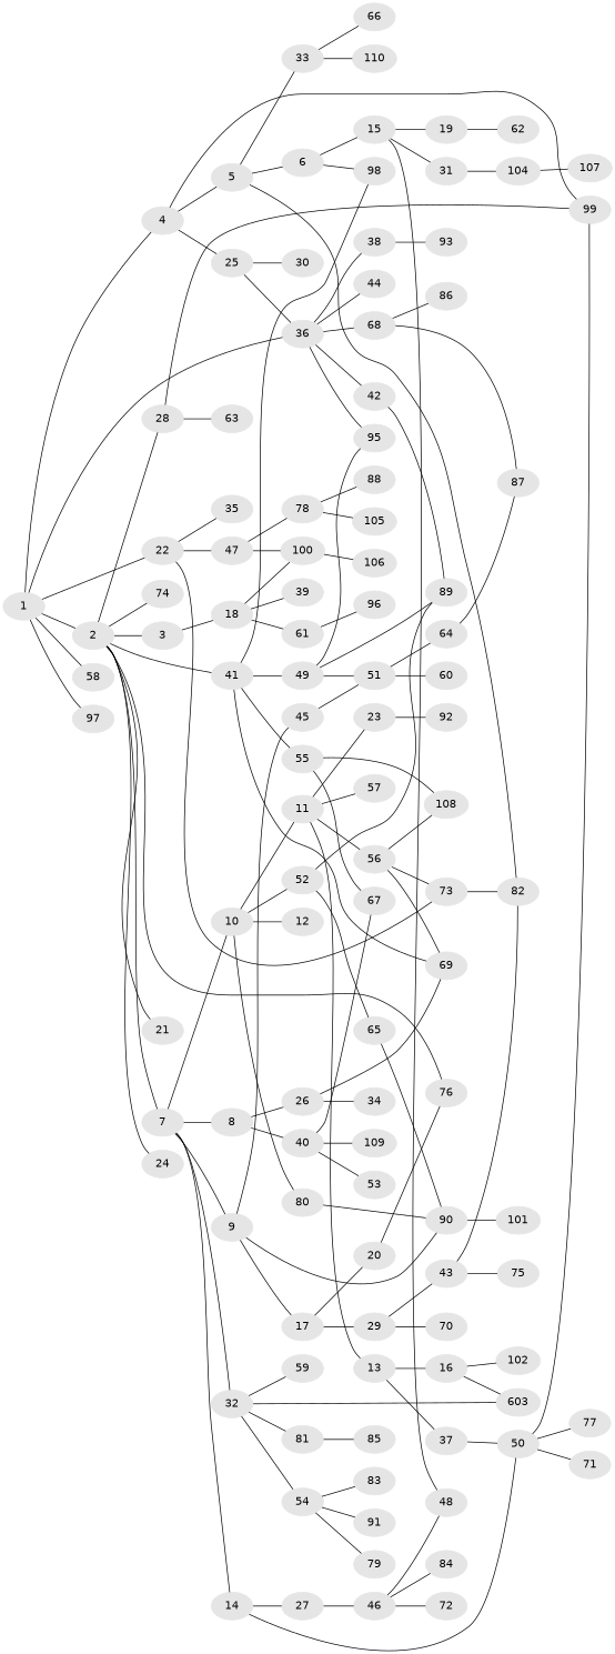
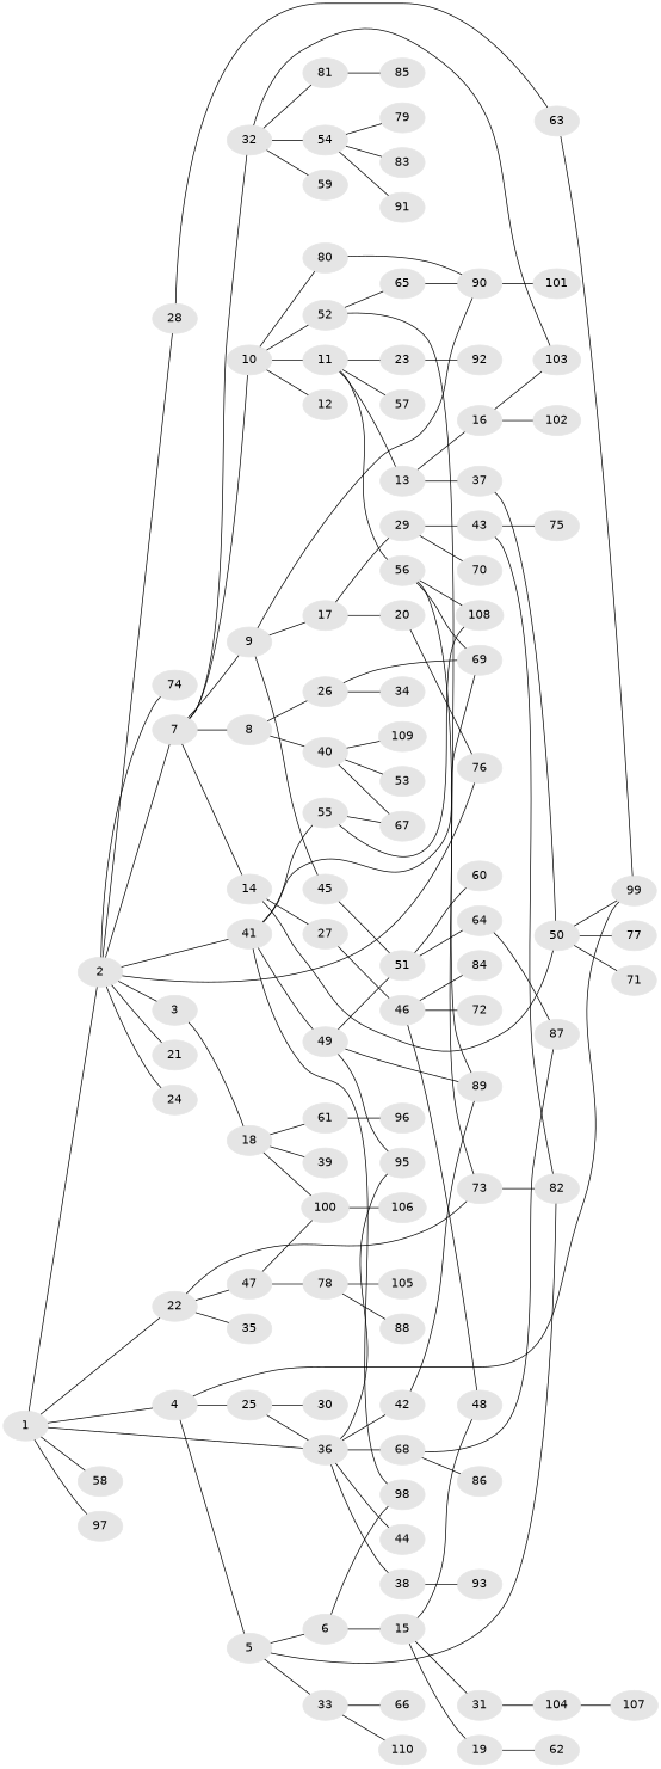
  graph {
    fontname="DejaVu Sans"
    rankdir=LR
    node [color=gray90 fontname="DejaVu Sans" style=filled]
    edge [fontname="DejaVu Sans"]
    1
    2
    4
    22
    36
    58
    97
    3
    7
    21
    24
    28
    41
    74
    76
    5
    25
    99
    35
    47
    73
    38
    42
    44
    68
    95
    18
    8
    9
    10
    14
    32
    63
    98
    69
    49
    55
    39
    61
    100
    6
    33
    82
    30
    15
    66
    110
    19
    31
    48
    26
    40
    17
    45
    90
    11
    12
    52
    80
    27
    50
-   103 [label=603]
+   103
    54
    59
    81
    34
    53
    67
    109
    20
    29
    51
    101
    13
    23
    56
    57
    89
    65
    16
    37
    92
    108
    102
    46
    71
    77
    62
    104
    43
    70
    96
    106
    78
    72
    84
    75
    107
    79
    83
    91
    85
    93
    87
    86
    60
    64
    88
    105
    1 -- 2
    1 -- 4
    1 -- 22
    1 -- 36
    1 -- 58
    1 -- 97
    2 -- 3
    2 -- 7
    2 -- 21
    2 -- 24
    2 -- 28
    2 -- 41
    2 -- 74
    2 -- 76
    4 -- 5
    4 -- 25
    4 -- 99
    22 -- 35
    22 -- 47
    22 -- 73
    36 -- 38
    36 -- 42
    36 -- 44
    36 -- 68
    36 -- 95
    3 -- 18
    7 -- 8
    7 -- 9
    7 -- 10
    7 -- 14
    7 -- 32
-   28 -- 99
+   63 -- 99
    28 -- 63
    41 -- 98
    41 -- 69
    41 -- 49
    41 -- 55
    5 -- 6
    5 -- 33
    5 -- 82
    25 -- 36
    25 -- 30
    47 -- 100
    47 -- 78
    73 -- 82
    38 -- 93
    42 -- 89
    68 -- 87
    68 -- 86
    18 -- 39
    18 -- 61
    18 -- 100
    8 -- 26
    8 -- 40
    9 -- 17
    9 -- 45
    9 -- 90
    10 -- 11
    10 -- 12
    10 -- 52
    10 -- 80
    14 -- 27
    14 -- 50
    32 -- 103
    32 -- 54
    32 -- 59
    32 -- 81
    49 -- 95
    49 -- 51
    49 -- 89
    55 -- 67
    55 -- 108
    61 -- 96
    100 -- 106
    6 -- 98
    6 -- 15
    33 -- 66
    33 -- 110
    15 -- 19
    15 -- 31
    15 -- 48
    19 -- 62
    31 -- 104
    26 -- 69
    26 -- 34
    40 -- 53
    40 -- 67
    40 -- 109
    17 -- 20
    17 -- 29
    45 -- 51
    90 -- 101
    11 -- 13
    11 -- 23
    11 -- 56
    11 -- 57
    52 -- 89
    52 -- 65
    80 -- 90
    27 -- 46
    50 -- 99
    50 -- 71
    50 -- 77
    54 -- 79
    54 -- 83
    54 -- 91
    81 -- 85
    20 -- 76
    29 -- 43
    29 -- 70
    51 -- 60
    51 -- 64
    13 -- 16
    13 -- 37
    23 -- 92
    56 -- 73
    56 -- 69
    56 -- 108
    65 -- 90
    16 -- 103
    16 -- 102
    37 -- 50
    46 -- 48
    46 -- 72
    46 -- 84
    104 -- 107
    43 -- 82
    43 -- 75
    78 -- 88
    78 -- 105
    64 -- 87
  }
